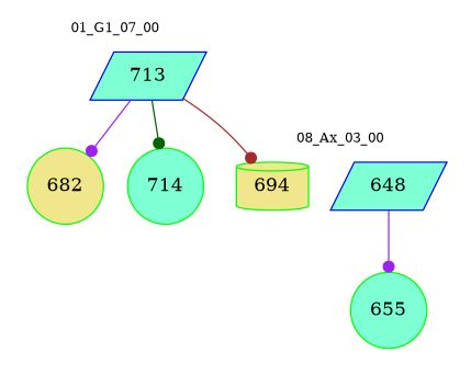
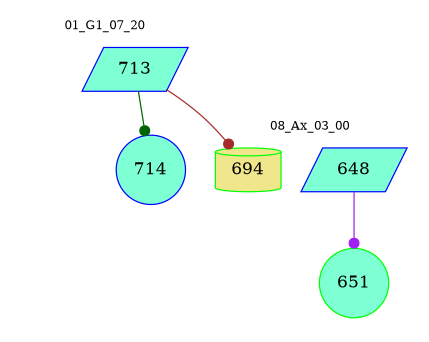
  digraph {
    node [color=green fillcolor=aquamarine shape=circle style=filled]
    edge [arrowhead=dot color=purple]
    n1 [color=blue label=648 shape=parallelogram]
    n2 [fillcolor=khaki label=694 shape=cylinder]
-   n3 [label=655]
+   n3 [label=651]
    n4 [color=blue label=713 shape=parallelogram]
-   n5 [fillcolor=khaki label=682]
-   n6 [label=714]
+   n6 [color=blue label=714]
    subgraph cluster_1 {
      color=white
      fontsize=10
      label="08_Ax_03_00"
      n1
      n2
      n3
    }
    subgraph cluster_2 {
      color=white
      fontsize=10
-     label="01_G1_07_00"
+     label="01_G1_07_20"
      n4
-     n5
      n6
    }
    n1 -> n3
    n4 -> n2 [color=brown]
-   n4 -> n5
    n4 -> n6 [color=darkgreen]
  }
